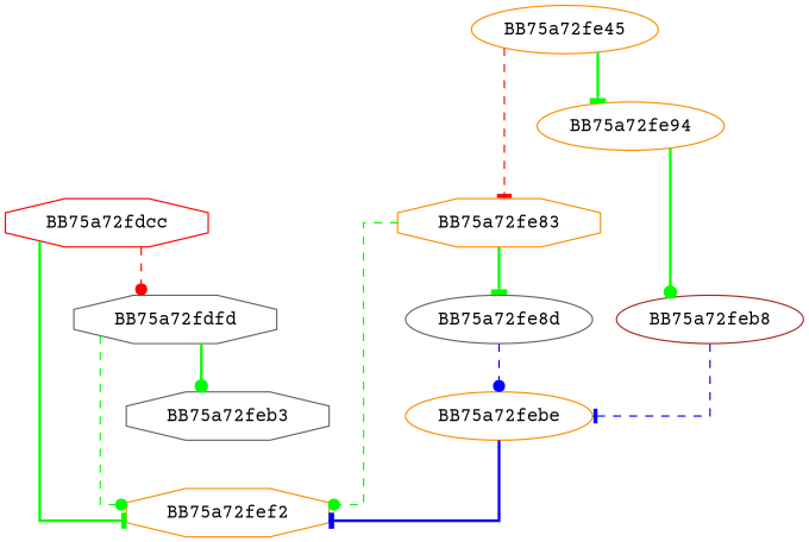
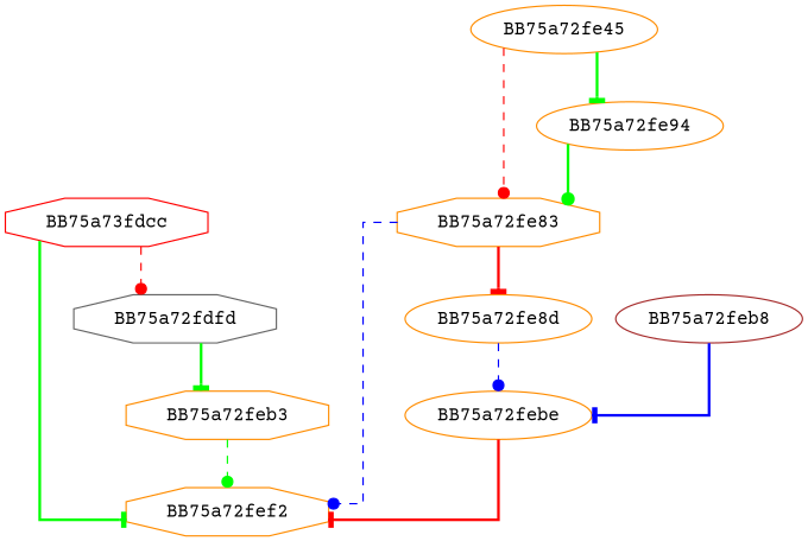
  digraph {
    fontname="Courier Prime"
    splines=ortho
    node [color=darkorange fontname="Courier Prime" shape=octagon]
    edge [arrowhead=tee color=green fontname="Courier Prime" style=bold]
-   BB75a72fdcc [color=red]
+   BB75a72fdcc [color=red label=BB75a73fdcc]
    BB75a72fef2
    BB75a72fdfd [color=gray40]
-   BB75a72feb3 [color=gray40]
+   BB75a72feb3
    BB75a72fe45 [shape=ellipse]
    BB75a72fe94 [shape=ellipse]
    BB75a72fe83
    BB75a72feb8 [color=brown shape=ellipse]
    BB75a72febe [shape=ellipse]
-   BB75a72fe8d [color=gray40 shape=ellipse]
+   BB75a72fe8d [shape=ellipse]
    BB75a72fdcc -> BB75a72fef2
    BB75a72fdcc -> BB75a72fdfd [arrowhead=dot color=red style=dashed]
-   BB75a72fdfd -> BB75a72feb3 [arrowhead=dot]
-   BB75a72fdfd -> BB75a72fef2 [arrowhead=dot style=dashed]
+   BB75a72fdfd -> BB75a72feb3
+   BB75a72feb3 -> BB75a72fef2 [arrowhead=dot style=dashed]
    BB75a72fe45 -> BB75a72fe94
-   BB75a72fe45 -> BB75a72fe83 [color=red style=dashed]
-   BB75a72fe94 -> BB75a72feb8 [arrowhead=dot]
-   BB75a72fe83 -> BB75a72fef2 [arrowhead=dot style=dashed]
-   BB75a72fe83 -> BB75a72fe8d
-   BB75a72feb8 -> BB75a72febe [color=blue style=dashed]
-   BB75a72febe -> BB75a72fef2 [color=blue]
+   BB75a72fe45 -> BB75a72fe83 [arrowhead=dot color=red style=dashed]
+   BB75a72fe94 -> BB75a72fe83 [arrowhead=dot]
+   BB75a72fe83 -> BB75a72fef2 [arrowhead=dot color=blue style=dashed]
+   BB75a72fe83 -> BB75a72fe8d [color=red]
+   BB75a72feb8 -> BB75a72febe [color=blue]
+   BB75a72febe -> BB75a72fef2 [color=red]
    BB75a72fe8d -> BB75a72febe [arrowhead=dot color=blue style=dashed]
  }
